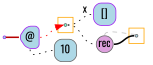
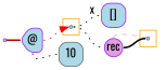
  digraph {
    labeldistance=0
    nodesep=.175
    rankdir=LR
    ranksep=.175
    fontname=Oswald
    node [color=purple fixedsize=true orientation=90 shape=point style="rounded,filled" fillcolor=lightblue fontname=Oswald]
    edge [arrowhead=none arrowtail=none headport=w tailport=e style=dotted fontname=Oswald]
    ndcluster_nd472 [color=gray40 style=filled]
    ndcluster_nd399 [color=gray40 style=filled fillcolor=aquamarine]
    nd1 [style=filled fillcolor=aquamarine orientation=""]
    n4 [height=.4 label="@" shape=house width=.4]
    n5 [height=.4 label="[]" shape=square width=.4]
    n6 [color=gray40 height=.4 label=10 shape=square width=.4]
-   n7 [color=gray40 height=.3 label=rec shape=circle width=.3 fillcolor=plum orientation=""]
+   n7 [height=.3 label=rec shape=circle width=.3 fillcolor=plum orientation=""]
    subgraph cluster_1 {
      color=orange
      style=fill
      ndcluster_nd472
    }
    subgraph cluster_2 {
      color=orange
      style=fill
      ndcluster_nd399
    }
    ndcluster_nd399 -> n5 [label=x]
    ndcluster_nd399 -> n7 [color=black]
    nd1 -> n4 [color="#b70000" style=bold]
    n4 -> ndcluster_nd399 [arrowhead=normal color=red]
    n4 -> n6 [tailport=s]
    n7 -> ndcluster_nd472 [color=grey dir=back headport=e tailport=n style=dashed]
    n7 -> ndcluster_nd472 [style=bold]
  }
